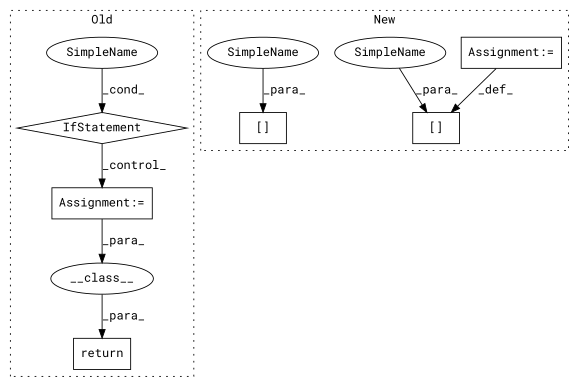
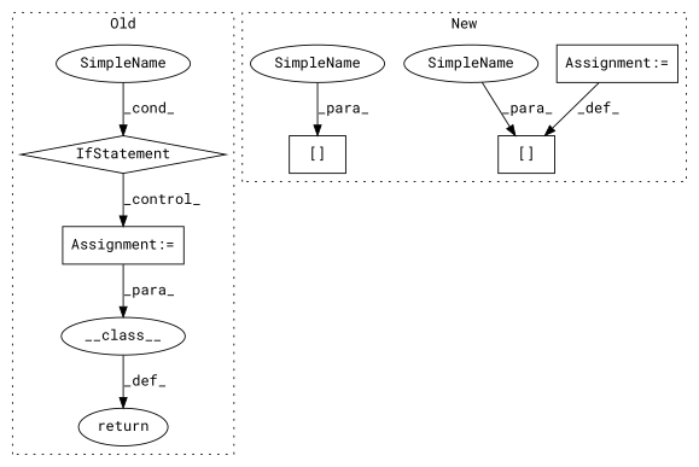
  digraph {
    fontname="Roboto Mono"
    node [a=42 fontname="Roboto Mono" l="11,1" shape=box]
    edge [fontname="Roboto Mono"]
    n1 [a=32 l="19,-3" label=__class__ s="1007,1149" shape=ellipse]
    n2 [a=7 l=8 label="Assignment:=" s=936]
    n3 [a=25 l="4,2" label=IfStatement s="840,912" shape=diamond]
    n4 [label=SimpleName shape=ellipse l=""]
-   n5 [a=41 l=7 label=return s=995]
+   n5 [a=41 l=7 label=return s=995 shape=ellipse]
    n6 [a=2 label="[]" s="1686,1701"]
    n7 [a=7 l=1 label="Assignment:=" s=1702]
    n8 [a=2 label="[]" s="1624,1639"]
    n9 [l=4 label=SimpleName s=1697 shape=ellipse]
    n10 [l=4 label=SimpleName s=1635 shape=ellipse]
    subgraph cluster_1 {
      label=Old
      style=dotted
      n1
      n2
      n3
      n4
      n5
    }
    subgraph cluster_2 {
      label=New
      style=dotted
      n6
      n7
      n8
      n9
      n10
    }
-   n1 -> n5 [label=_para_]
+   n1 -> n5 [label=_def_]
    n2 -> n1 [label=_para_]
    n3 -> n2 [label=_control_]
    n4 -> n3 [label=_cond_]
    n7 -> n6 [label=_def_]
    n9 -> n6 [label=_para_]
    n10 -> n8 [label=_para_]
  }
